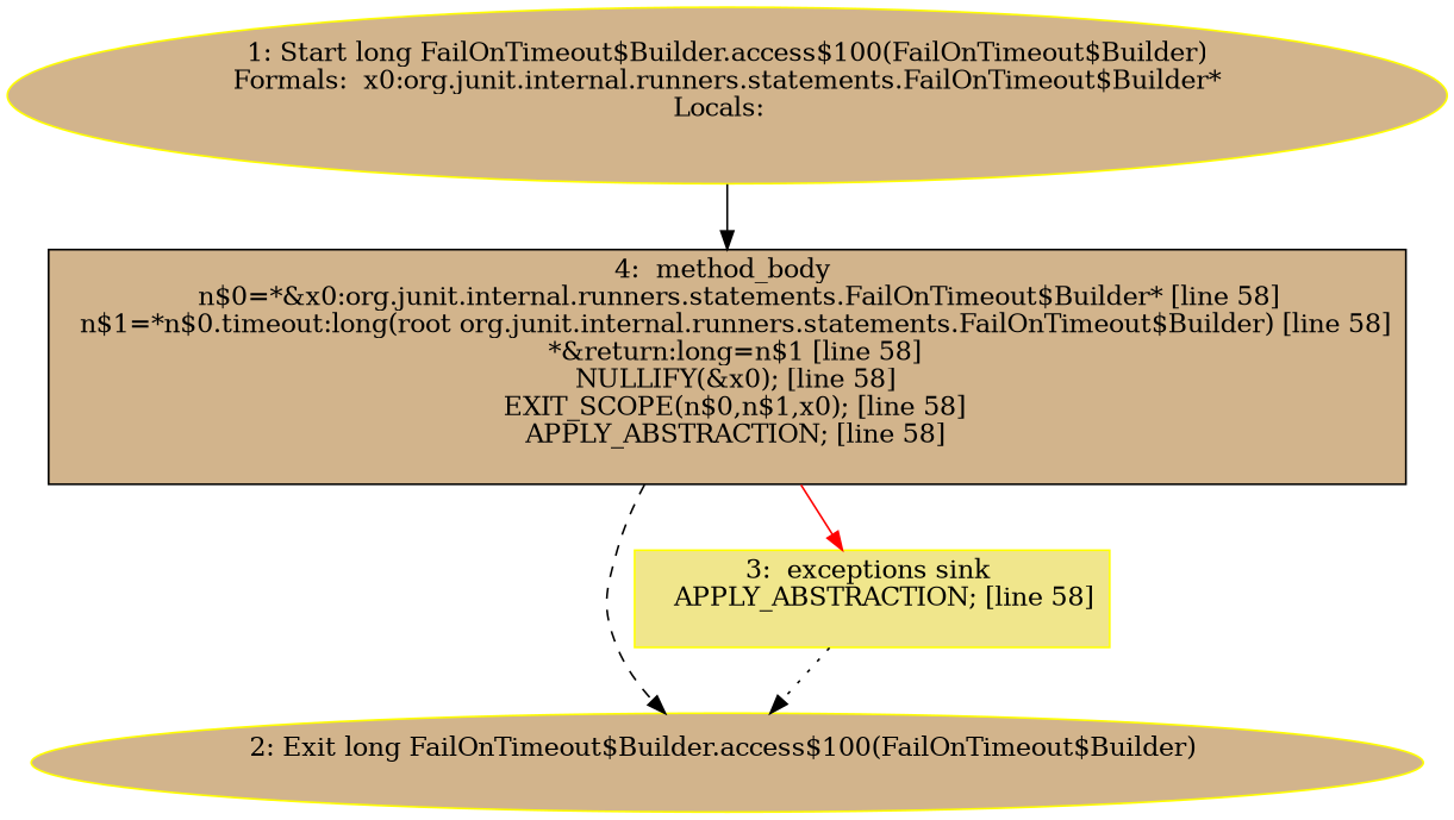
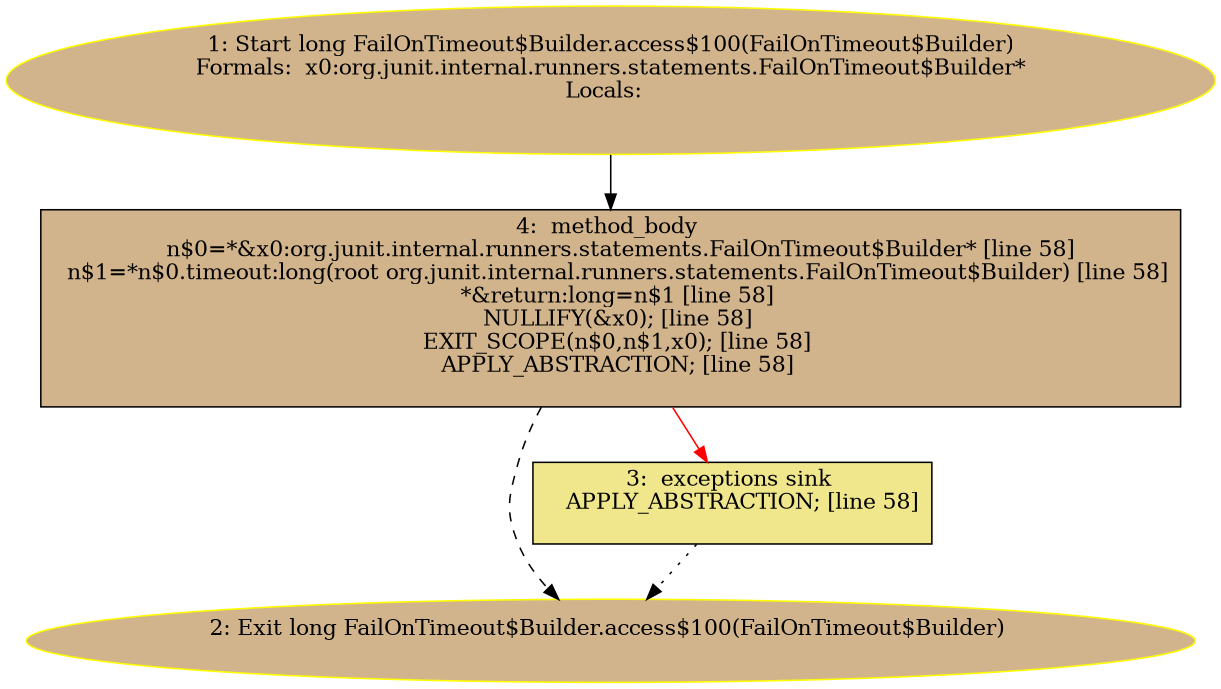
  digraph {
    fontname="DejaVu Serif"
    node [style=filled fillcolor=tan fontname="DejaVu Serif"]
    edge [style=solid fontname="DejaVu Serif"]
    n1 [color=yellow label="1: Start long FailOnTimeout$Builder.access$100(FailOnTimeout$Builder)\nFormals:  x0:org.junit.internal.runners.statements.FailOnTimeout$Builder*\nLocals:  \n  "]
    n2 [label="4:  method_body \n   n$0=*&x0:org.junit.internal.runners.statements.FailOnTimeout$Builder* [line 58]\n  n$1=*n$0.timeout:long(root org.junit.internal.runners.statements.FailOnTimeout$Builder) [line 58]\n  *&return:long=n$1 [line 58]\n  NULLIFY(&x0); [line 58]\n  EXIT_SCOPE(n$0,n$1,x0); [line 58]\n  APPLY_ABSTRACTION; [line 58]\n " shape=box]
    n3 [color=yellow label="2: Exit long FailOnTimeout$Builder.access$100(FailOnTimeout$Builder) \n  "]
-   n4 [label="3:  exceptions sink \n   APPLY_ABSTRACTION; [line 58]\n " shape=box fillcolor=khaki color=yellow]
+   n4 [label="3:  exceptions sink \n   APPLY_ABSTRACTION; [line 58]\n " shape=box fillcolor=khaki]
    n1 -> n2
    n2 -> n3 [style=dashed]
    n2 -> n4 [color=red]
    n4 -> n3 [style=dotted]
  }
